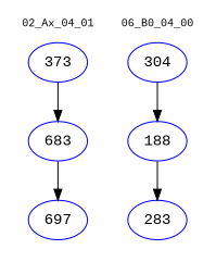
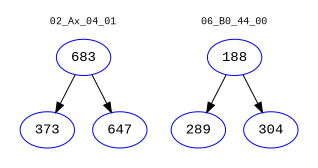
  digraph {
    fontname="Liberation Mono"
    node [color=blue fontname="Liberation Mono"]
    edge [color=black fontname="Liberation Mono"]
    n1 [label=683]
    n2 [label=373]
-   n3 [label=697]
+   n3 [label=647]
    n4 [label=188]
-   n5 [label=283]
+   n5 [label=289]
    n6 [label=304]
    subgraph cluster_1 {
      color=white
      fontsize=10
      label="02_Ax_04_01"
      n1
      n2
      n3
    }
    subgraph cluster_2 {
      color=white
      fontsize=10
-     label="06_B0_04_00"
+     label="06_B0_44_00"
      n4
      n5
      n6
    }
-   n2 -> n1
+   n1 -> n2
    n1 -> n3
    n4 -> n5
-   n6 -> n4
+   n4 -> n6
  }
